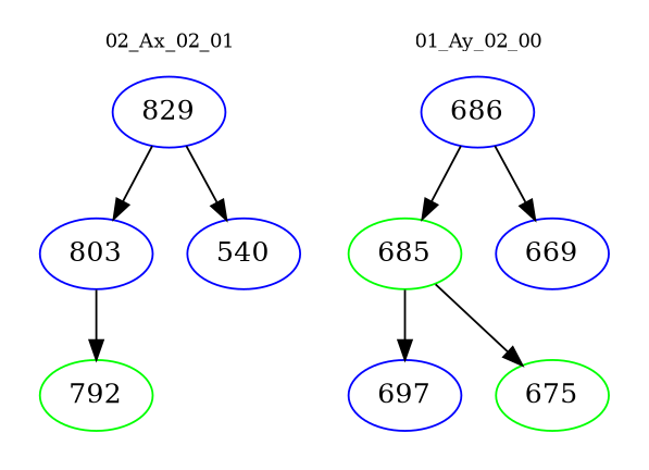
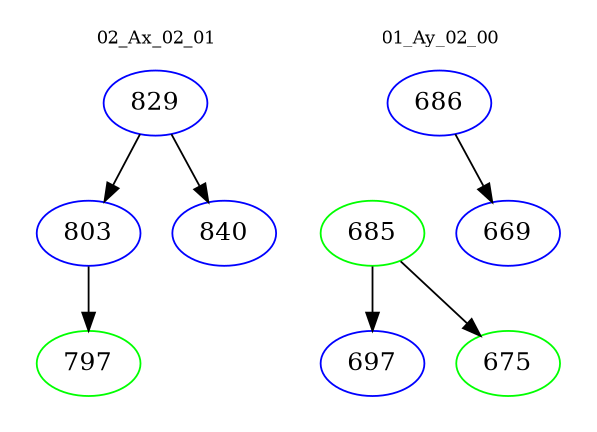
  digraph {
    node [color=blue]
    edge [color=black]
    n1 [label=829]
    n2 [label=803]
-   n3 [label=540]
-   n4 [color=green label=792]
+   n3 [label=840]
+   n4 [color=green label=797]
    n5 [label=686]
    n6 [color=green label=685]
    n7 [label=669]
    n8 [label=697]
    n9 [color=green label=675]
    subgraph cluster_1 {
      color=white
      fontsize=10
      label="02_Ax_02_01"
      n1
      n2
      n3
      n4
    }
    subgraph cluster_2 {
      color=white
      fontsize=10
      label="01_Ay_02_00"
      n5
      n6
      n7
      n8
      n9
    }
    n1 -> n2
    n1 -> n3
    n2 -> n4
-   n5 -> n6
    n5 -> n7
    n6 -> n8
    n6 -> n9
  }
